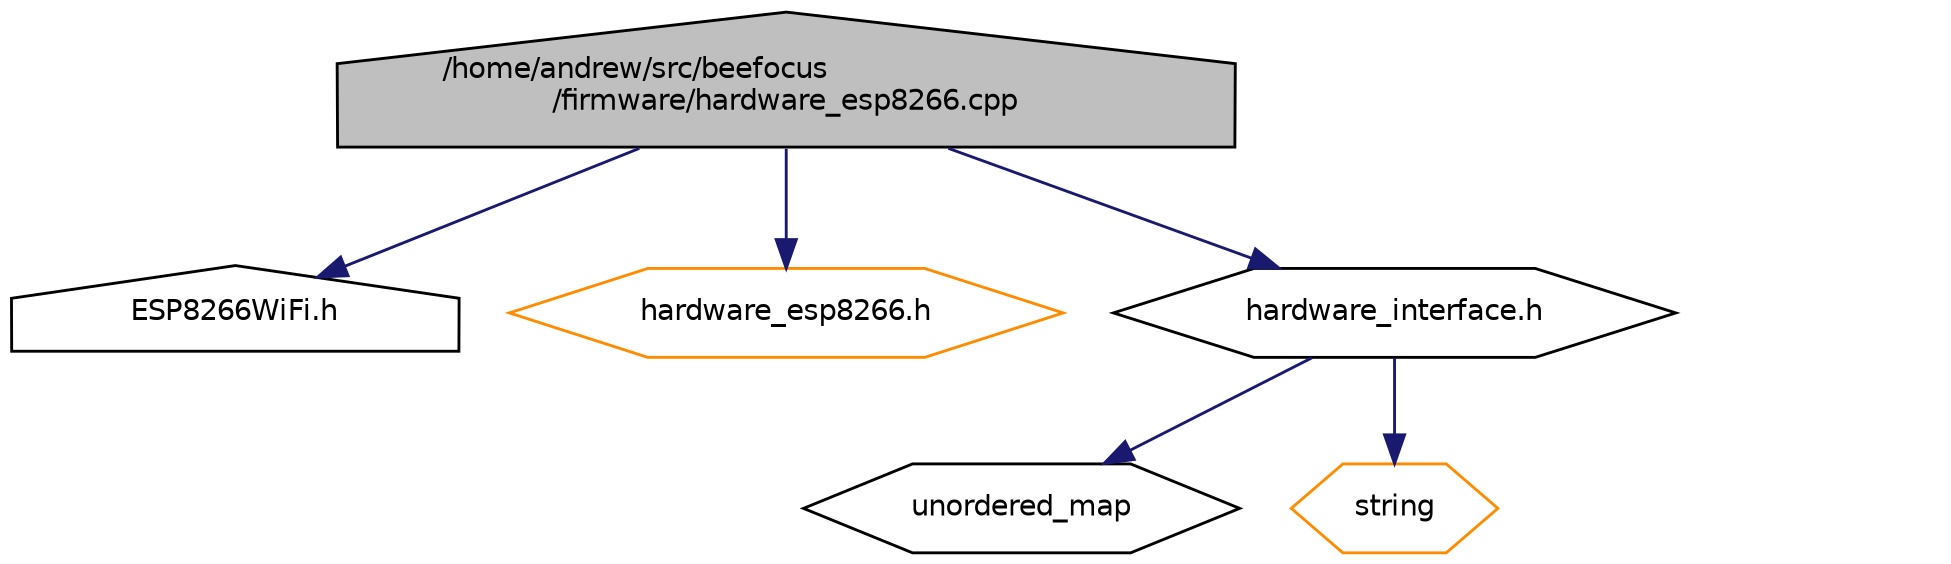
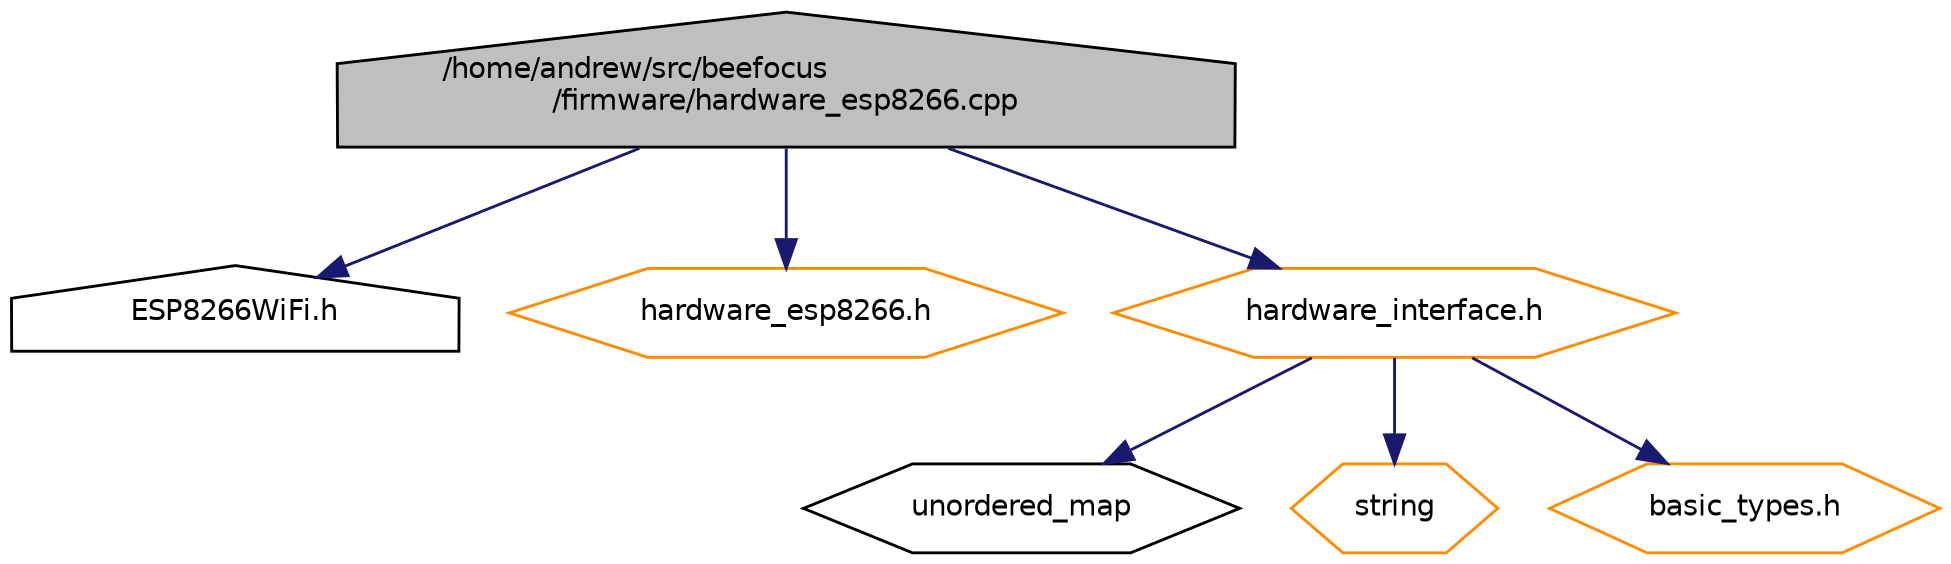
  digraph {
    node [color=darkorange fillcolor=white fontname=Helvetica fontsize=10 shape=hexagon style=filled]
    edge [color=midnightblue fontname=Helvetica fontsize=10 labelfontname=Helvetica labelfontsize=10 style=solid]
    n1 [color=black fillcolor=grey75 fontcolor=black height=0.2 label="/home/andrew/src/beefocus\l/firmware/hardware_esp8266.cpp" shape=house width=0.4]
    n2 [color=black height=0.2 label="ESP8266WiFi.h" shape=house width=0.4]
    n3 [height=0.2 label="hardware_esp8266.h" width=0.4]
-   n4 [color=black height=0.2 label="hardware_interface.h" width=0.4]
+   n4 [height=0.2 label="hardware_interface.h" width=0.4]
    n5 [color=black height=0.2 label=unordered_map width=0.4]
    n6 [height=0.2 label=string width=0.4]
+   n7 [height=0.2 label="basic_types.h" width=0.4]
    n1 -> n2
    n1 -> n3
    n1 -> n4
    n4 -> n5
    n4 -> n6
+   n4 -> n7
  }
